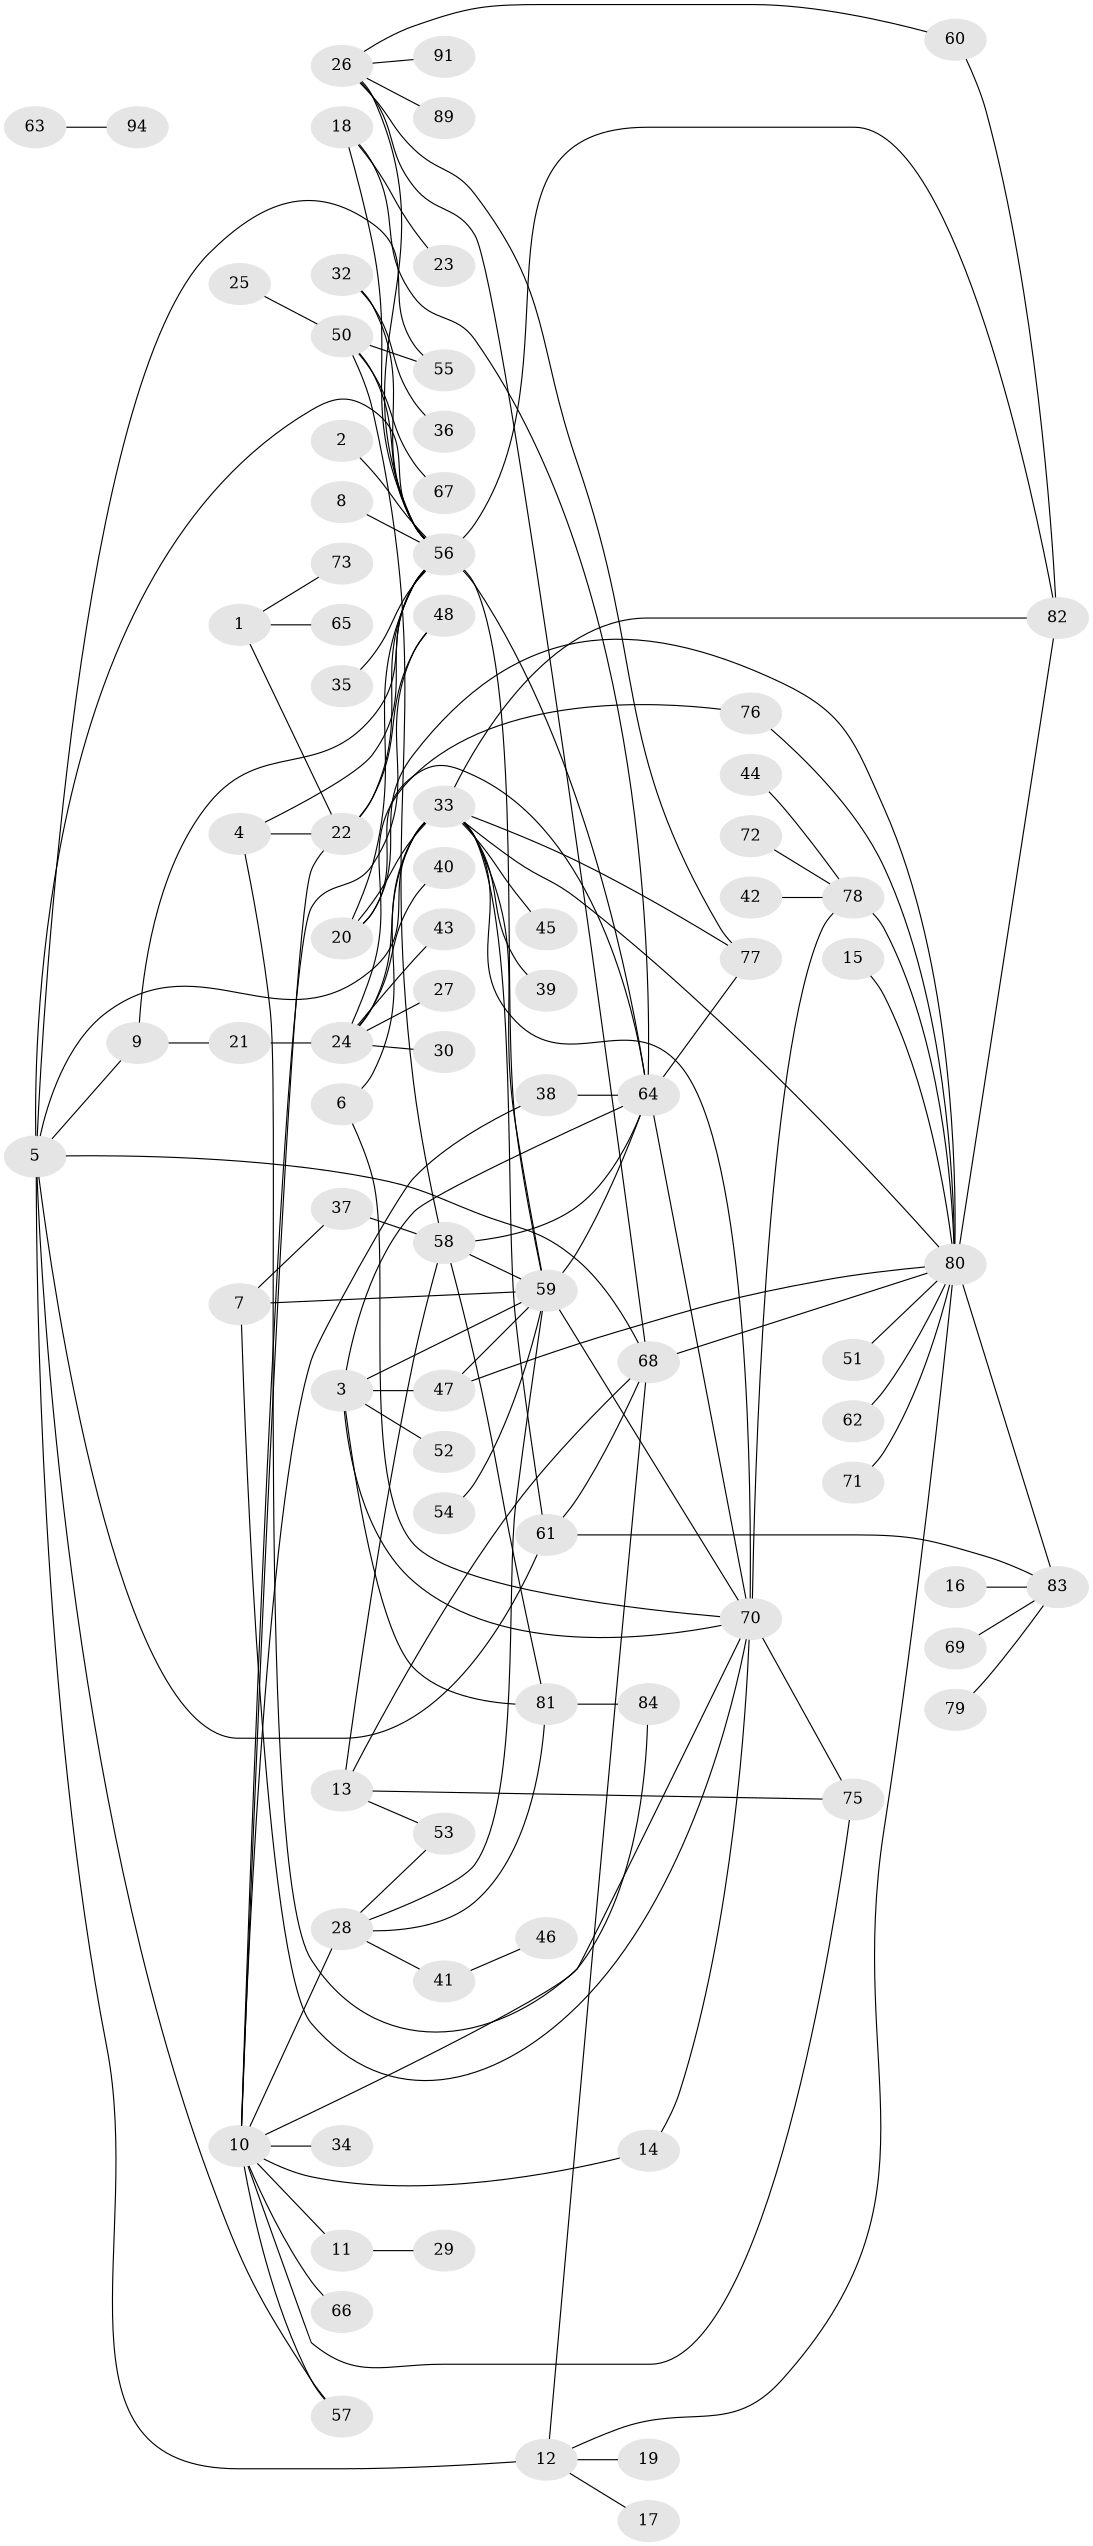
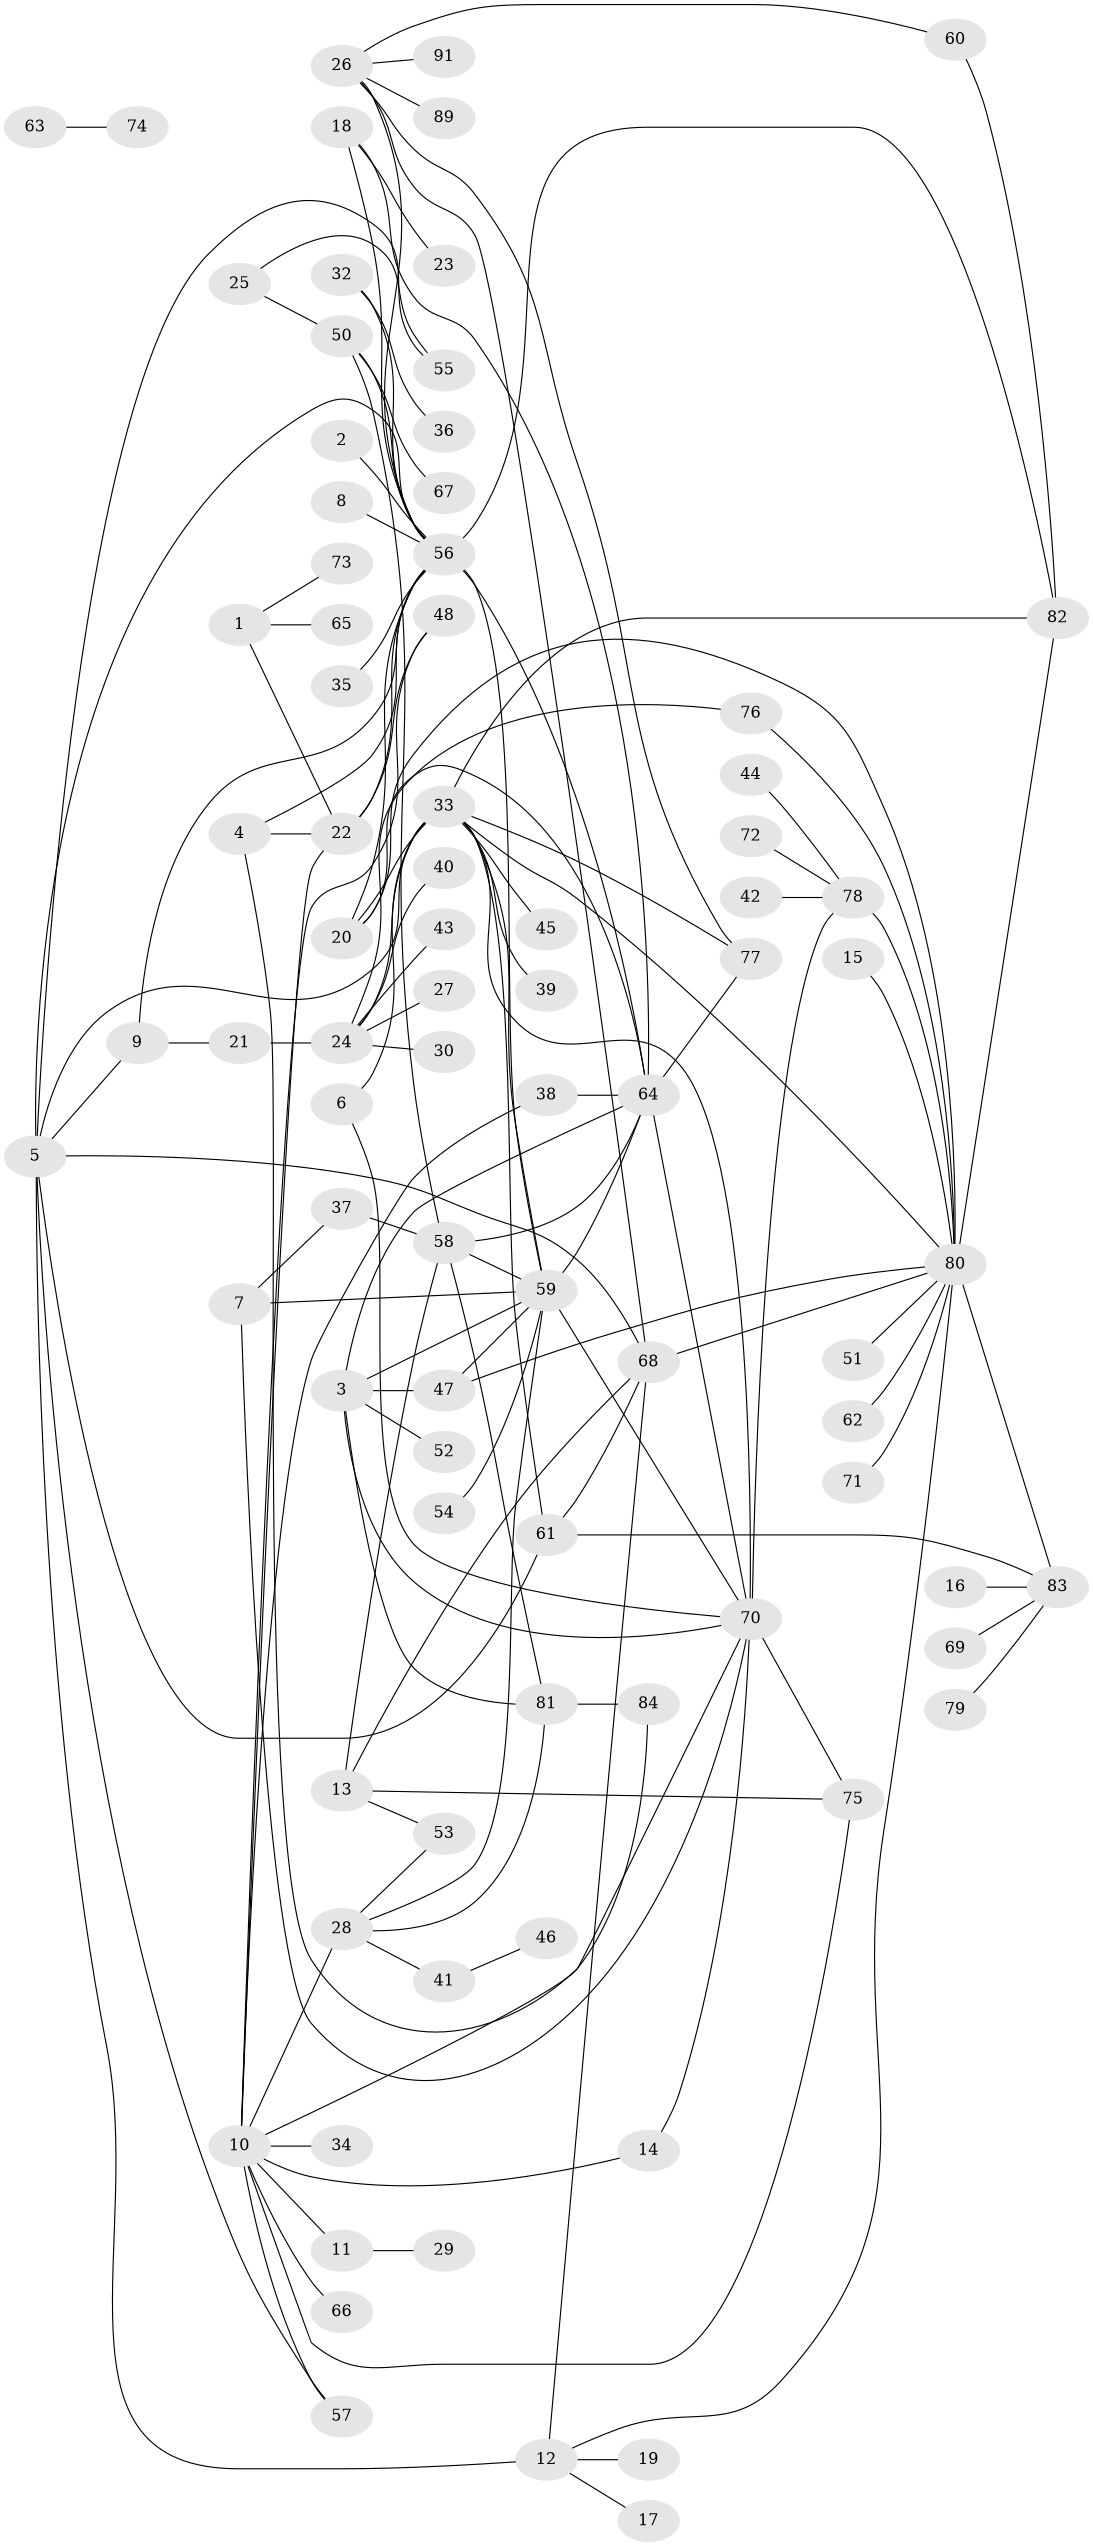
  graph {
    rankdir=LR
    node [color=gray90 style=filled]
    edge [weight=1.0]
    1
    22
    65
    73
    56
    48
    2
    59
    64
    82
    3
    47
    52
    70
    81
    80
    77
    75
    78
    84
    4
    5
    9
    12
    33
    55
    57
    61
    68
    21
    17
    19
    39
    45
    83
    6
    7
    37
    58
    8
    24
    10
    11
    14
    28
    34
    38
    66
    29
    53
    41
    13
    15
    16
    18
    23
    20
    27
    30
    40
    43
    76
    25
    50
    67
    26
    n67 [label=91]
    n68 [label=89]
    60
    46
    32
    36
    63
-   74 [label=94]
+   74
    35
    42
    44
    51
    54
    62
    69
    71
    72
    79
    1 -- 22
    1 -- 65
    1 -- 73
    22 -- 56
    22 -- 48
    56 -- 59
    56 -- 64
    56 -- 82
    2 -- 56
    59 -- 64
    59 -- 70
    64 -- 70
    64 -- 77
    3 -- 59 [weight=2.0]
    3 -- 64
    3 -- 47
    3 -- 52
    3 -- 70
    3 -- 81
    47 -- 59
    47 -- 80
    70 -- 75
    70 -- 78
    81 -- 84
    80 -- 82
    80 -- 83
    78 -- 80
    4 -- 22
    4 -- 56
    4 -- 70
    5 -- 56
    5 -- 9
    5 -- 12
    5 -- 33
    5 -- 55
    5 -- 57
    5 -- 61 [weight=2.0]
    5 -- 68
    9 -- 56
    9 -- 21
    12 -- 80
    12 -- 68
    12 -- 17
    12 -- 19
    33 -- 59
    33 -- 82 [weight=2.0]
    33 -- 70
    33 -- 80
    33 -- 77
    33 -- 61
    33 -- 39
    33 -- 45
    61 -- 68
    61 -- 83
    68 -- 80
    21 -- 24
    6 -- 70
    6 -- 33
    7 -- 59
    7 -- 70
    7 -- 37
    37 -- 58
    58 -- 59
    58 -- 64
    58 -- 81
    8 -- 56
    24 -- 33
    24 -- 27
    24 -- 30
    24 -- 40
    24 -- 43
    24 -- 76
    10 -- 22
    10 -- 48
    10 -- 75
    10 -- 84
    10 -- 57
    10 -- 11
    10 -- 14
    10 -- 28
    10 -- 34
    10 -- 38
    10 -- 66
    11 -- 29
    14 -- 70
    28 -- 59
    28 -- 81
    28 -- 53
    28 -- 41
    38 -- 64
    41 -- 46
    13 -- 75
    13 -- 68
    13 -- 58
    13 -- 53
    15 -- 80
    16 -- 83
    18 -- 56
    18 -- 64
    18 -- 23
    20 -- 56
    20 -- 64
    20 -- 80
    20 -- 33
    76 -- 80
    25 -- 50
    50 -- 56
-   50 -- 55
+   25 -- 55
    50 -- 58
    50 -- 67
    26 -- 56
    26 -- 77 [weight=2.0]
    26 -- 68
    26 -- n67
    26 -- n68
    26 -- 60
    60 -- 82
    32 -- 56
    32 -- 36
    63 -- 74
    35 -- 56
    42 -- 78
    44 -- 78
    51 -- 80
    54 -- 59
    62 -- 80
    69 -- 83
    71 -- 80
    72 -- 78
    79 -- 83
  }
